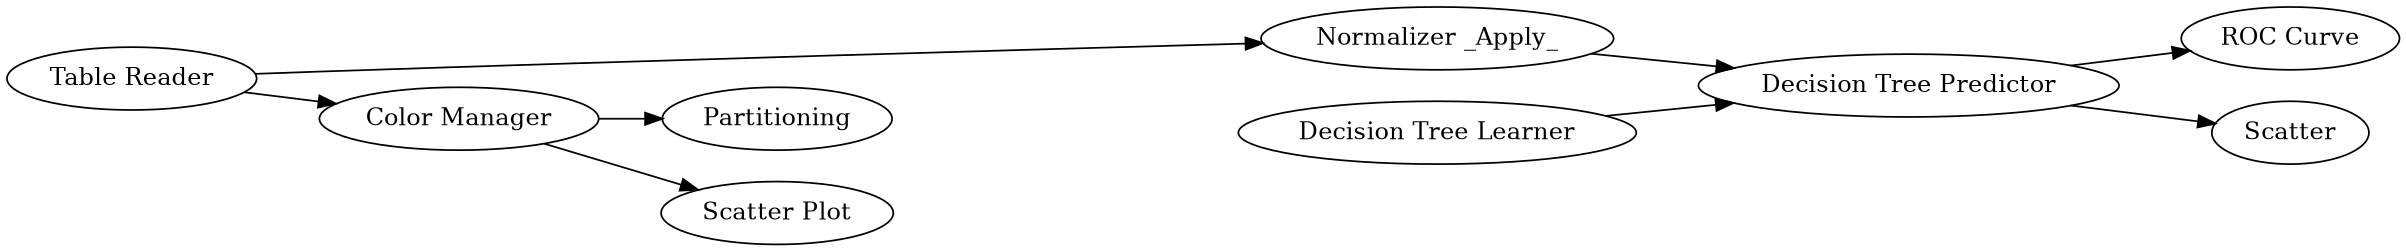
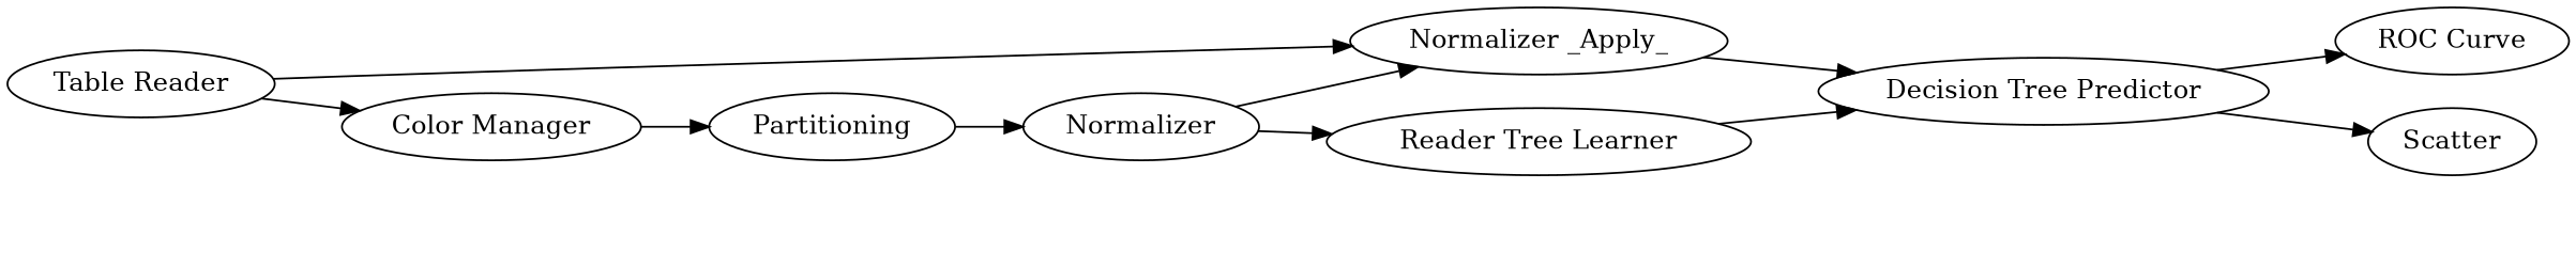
  digraph {
    rankdir=LR
+   n1 [label=Normalizer]
    n2 [label="Normalizer _Apply_"]
-   n3 [label="Decision Tree Learner"]
+   n3 [label="Reader Tree Learner"]
    n4 [label="Decision Tree Predictor"]
    n5 [label="ROC Curve"]
    n6 [label=Scatter]
    n7 [label=Partitioning]
    n8 [label="Table Reader"]
    n9 [label="Color Manager"]
-   n10 [label="Scatter Plot"]
+   n1 -> n2
+   n1 -> n3
    n2 -> n4
    n3 -> n4
    n4 -> n5
    n4 -> n6
+   n7 -> n1
    n8 -> n2
    n8 -> n9
    n9 -> n7
-   n9 -> n10
  }
